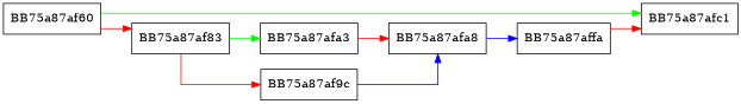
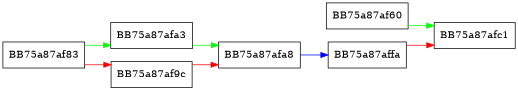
  digraph {
    rankdir=LR
    splines=ortho
    node [shape=box]
    edge [color=red]
    BB75a87af60
    BB75a87afc1
    BB75a87af83
    BB75a87afa3
    BB75a87af9c
    BB75a87affa
    BB75a87afa8
    BB75a87af60 -> BB75a87afc1 [color=green]
-   BB75a87af60 -> BB75a87af83
    BB75a87af83 -> BB75a87afa3 [color=green]
    BB75a87af83 -> BB75a87af9c
-   BB75a87afa3 -> BB75a87afa8
-   BB75a87af9c -> BB75a87afa8 [color=blue]
+   BB75a87afa3 -> BB75a87afa8 [color=green]
+   BB75a87af9c -> BB75a87afa8
    BB75a87affa -> BB75a87afc1
    BB75a87afa8 -> BB75a87affa [color=blue]
  }
